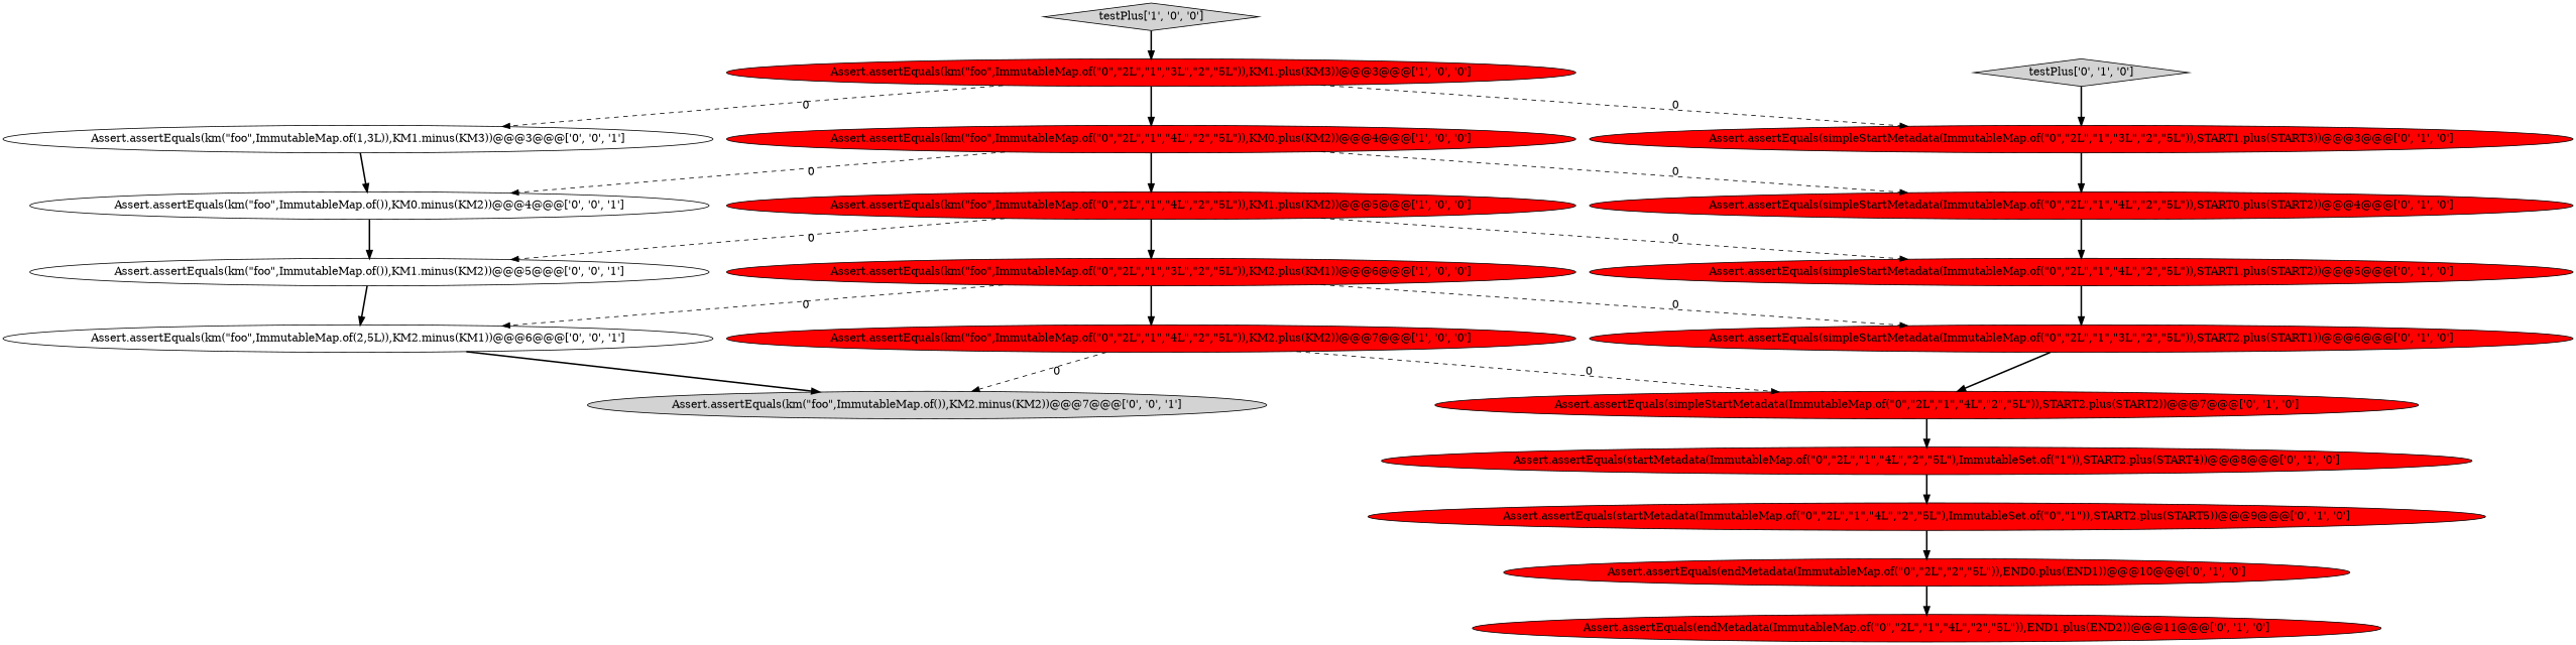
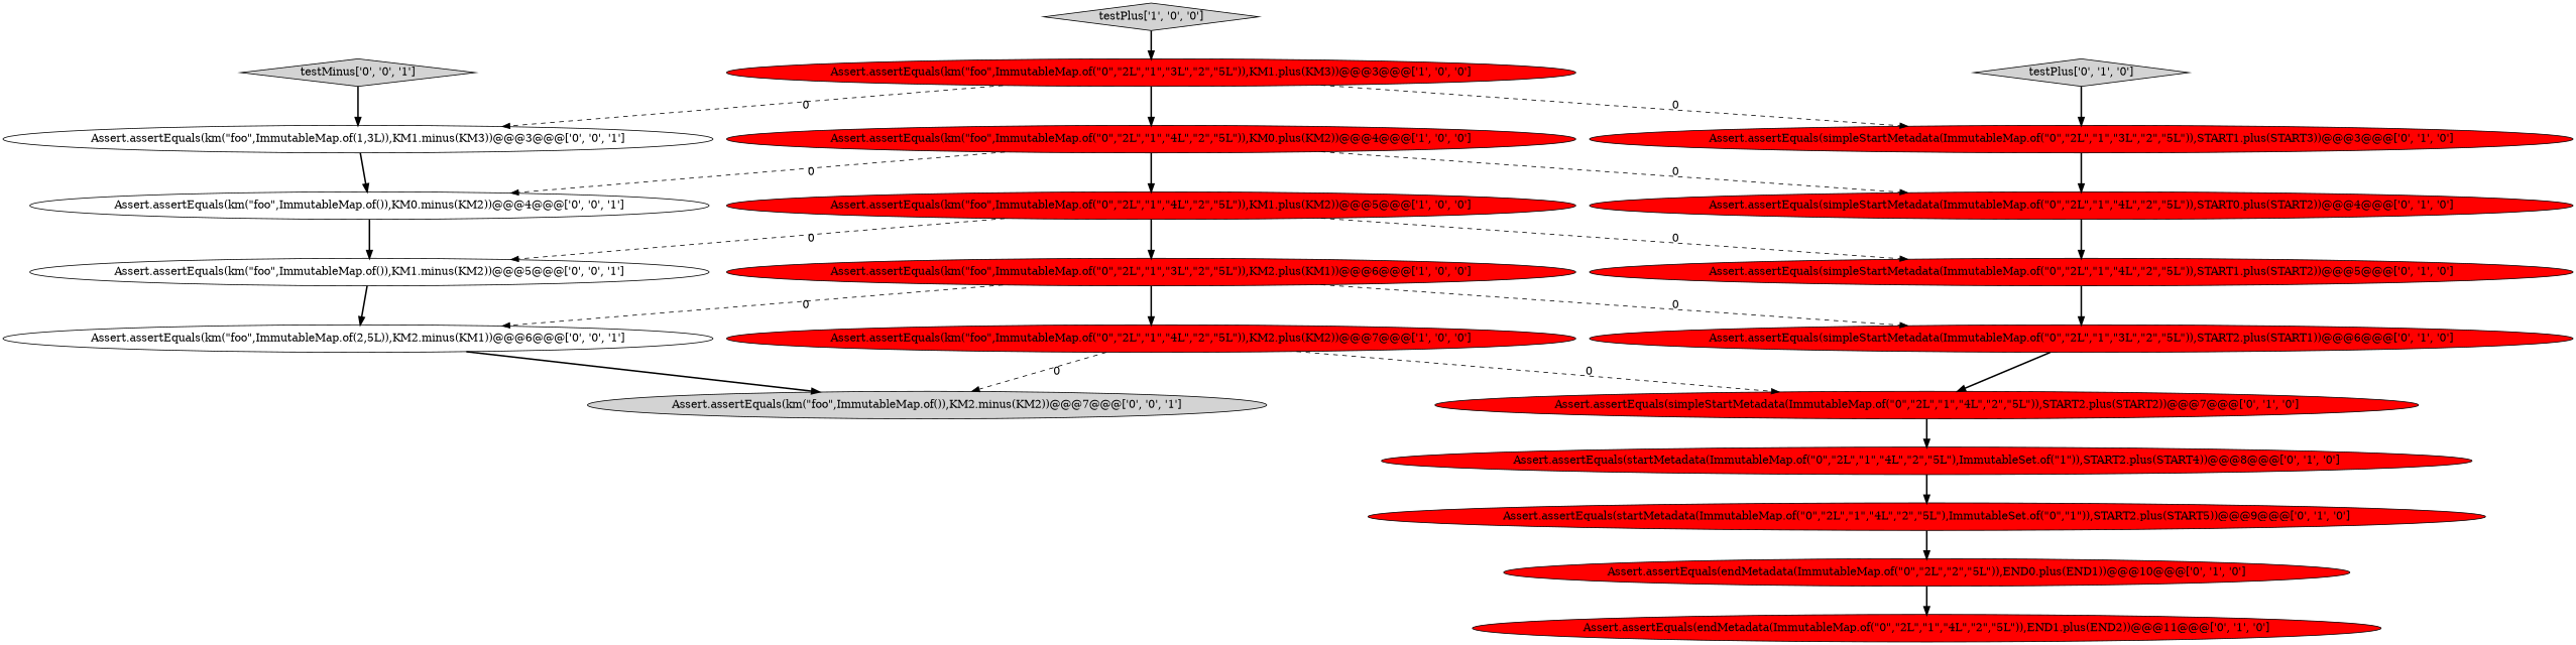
  digraph {
    node [fillcolor=red shape=ellipse style=filled]
    edge [style=bold]
    n1 [label="Assert.assertEquals(startMetadata(ImmutableMap.of(\"0\",\"2L\",\"1\",\"4L\",\"2\",\"5L\"),ImmutableSet.of(\"0\",\"1\")),START2.plus(START5))@@@9@@@['0', '1', '0']"]
    n2 [label="Assert.assertEquals(endMetadata(ImmutableMap.of(\"0\",\"2L\",\"2\",\"5L\")),END0.plus(END1))@@@10@@@['0', '1', '0']"]
    n3 [label="Assert.assertEquals(km(\"foo\",ImmutableMap.of(\"0\",\"2L\",\"1\",\"3L\",\"2\",\"5L\")),KM2.plus(KM1))@@@6@@@['1', '0', '0']"]
    n4 [fillcolor=white label="Assert.assertEquals(km(\"foo\",ImmutableMap.of(2,5L)),KM2.minus(KM1))@@@6@@@['0', '0', '1']"]
    n5 [label="Assert.assertEquals(simpleStartMetadata(ImmutableMap.of(\"0\",\"2L\",\"1\",\"3L\",\"2\",\"5L\")),START2.plus(START1))@@@6@@@['0', '1', '0']"]
    n6 [label="Assert.assertEquals(km(\"foo\",ImmutableMap.of(\"0\",\"2L\",\"1\",\"4L\",\"2\",\"5L\")),KM2.plus(KM2))@@@7@@@['1', '0', '0']"]
    n7 [fillcolor=lightgray label="testPlus['1', '0', '0']" shape=diamond]
    n8 [label="Assert.assertEquals(km(\"foo\",ImmutableMap.of(\"0\",\"2L\",\"1\",\"3L\",\"2\",\"5L\")),KM1.plus(KM3))@@@3@@@['1', '0', '0']"]
    n9 [label="Assert.assertEquals(simpleStartMetadata(ImmutableMap.of(\"0\",\"2L\",\"1\",\"3L\",\"2\",\"5L\")),START1.plus(START3))@@@3@@@['0', '1', '0']"]
    n10 [label="Assert.assertEquals(simpleStartMetadata(ImmutableMap.of(\"0\",\"2L\",\"1\",\"4L\",\"2\",\"5L\")),START0.plus(START2))@@@4@@@['0', '1', '0']"]
    n11 [fillcolor=lightgray label="testPlus['0', '1', '0']" shape=diamond]
+   n12 [fillcolor=lightgray label="testMinus['0', '0', '1']" shape=diamond]
    n13 [fillcolor=white label="Assert.assertEquals(km(\"foo\",ImmutableMap.of(1,3L)),KM1.minus(KM3))@@@3@@@['0', '0', '1']"]
    n14 [fillcolor=lightgray label="Assert.assertEquals(km(\"foo\",ImmutableMap.of()),KM2.minus(KM2))@@@7@@@['0', '0', '1']"]
    n15 [label="Assert.assertEquals(km(\"foo\",ImmutableMap.of(\"0\",\"2L\",\"1\",\"4L\",\"2\",\"5L\")),KM1.plus(KM2))@@@5@@@['1', '0', '0']"]
    n16 [fillcolor=white label="Assert.assertEquals(km(\"foo\",ImmutableMap.of()),KM1.minus(KM2))@@@5@@@['0', '0', '1']"]
    n17 [label="Assert.assertEquals(simpleStartMetadata(ImmutableMap.of(\"0\",\"2L\",\"1\",\"4L\",\"2\",\"5L\")),START1.plus(START2))@@@5@@@['0', '1', '0']"]
    n18 [fillcolor=white label="Assert.assertEquals(km(\"foo\",ImmutableMap.of()),KM0.minus(KM2))@@@4@@@['0', '0', '1']"]
    n19 [label="Assert.assertEquals(km(\"foo\",ImmutableMap.of(\"0\",\"2L\",\"1\",\"4L\",\"2\",\"5L\")),KM0.plus(KM2))@@@4@@@['1', '0', '0']"]
    n20 [label="Assert.assertEquals(endMetadata(ImmutableMap.of(\"0\",\"2L\",\"1\",\"4L\",\"2\",\"5L\")),END1.plus(END2))@@@11@@@['0', '1', '0']"]
    n21 [label="Assert.assertEquals(startMetadata(ImmutableMap.of(\"0\",\"2L\",\"1\",\"4L\",\"2\",\"5L\"),ImmutableSet.of(\"1\")),START2.plus(START4))@@@8@@@['0', '1', '0']"]
    n22 [label="Assert.assertEquals(simpleStartMetadata(ImmutableMap.of(\"0\",\"2L\",\"1\",\"4L\",\"2\",\"5L\")),START2.plus(START2))@@@7@@@['0', '1', '0']"]
    n1 -> n2
    n2 -> n20
    n3 -> n4 [label=0 style=dashed]
    n3 -> n5 [label=0 style=dashed]
    n3 -> n6
    n4 -> n14
    n5 -> n22
    n6 -> n14 [label=0 style=dashed]
    n6 -> n22 [label=0 style=dashed]
    n7 -> n8
    n8 -> n9 [label=0 style=dashed]
    n8 -> n13 [label=0 style=dashed]
    n8 -> n19
    n9 -> n10
    n10 -> n17
    n11 -> n9
+   n12 -> n13
    n13 -> n18
    n15 -> n3
    n15 -> n16 [label=0 style=dashed]
    n15 -> n17 [label=0 style=dashed]
    n16 -> n4
    n17 -> n5
    n18 -> n16
    n19 -> n10 [label=0 style=dashed]
    n19 -> n15
    n19 -> n18 [label=0 style=dashed]
    n21 -> n1
    n22 -> n21
  }
